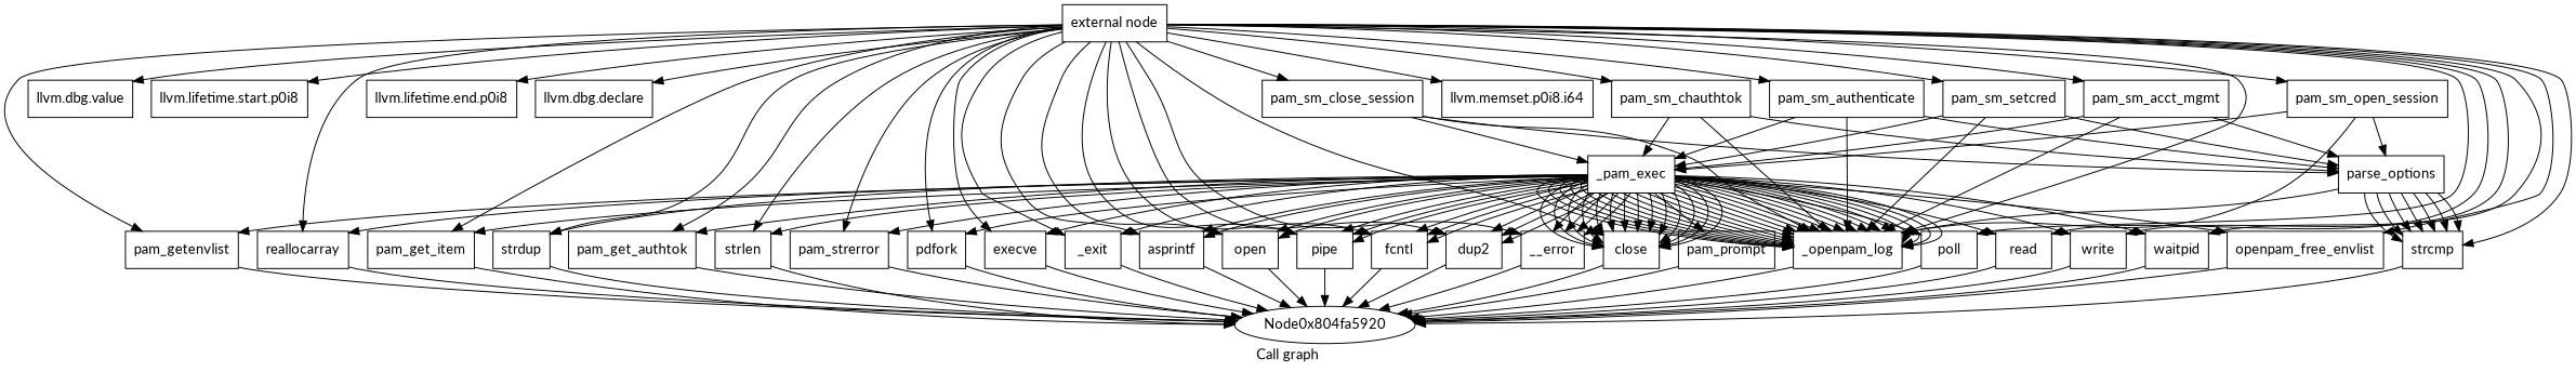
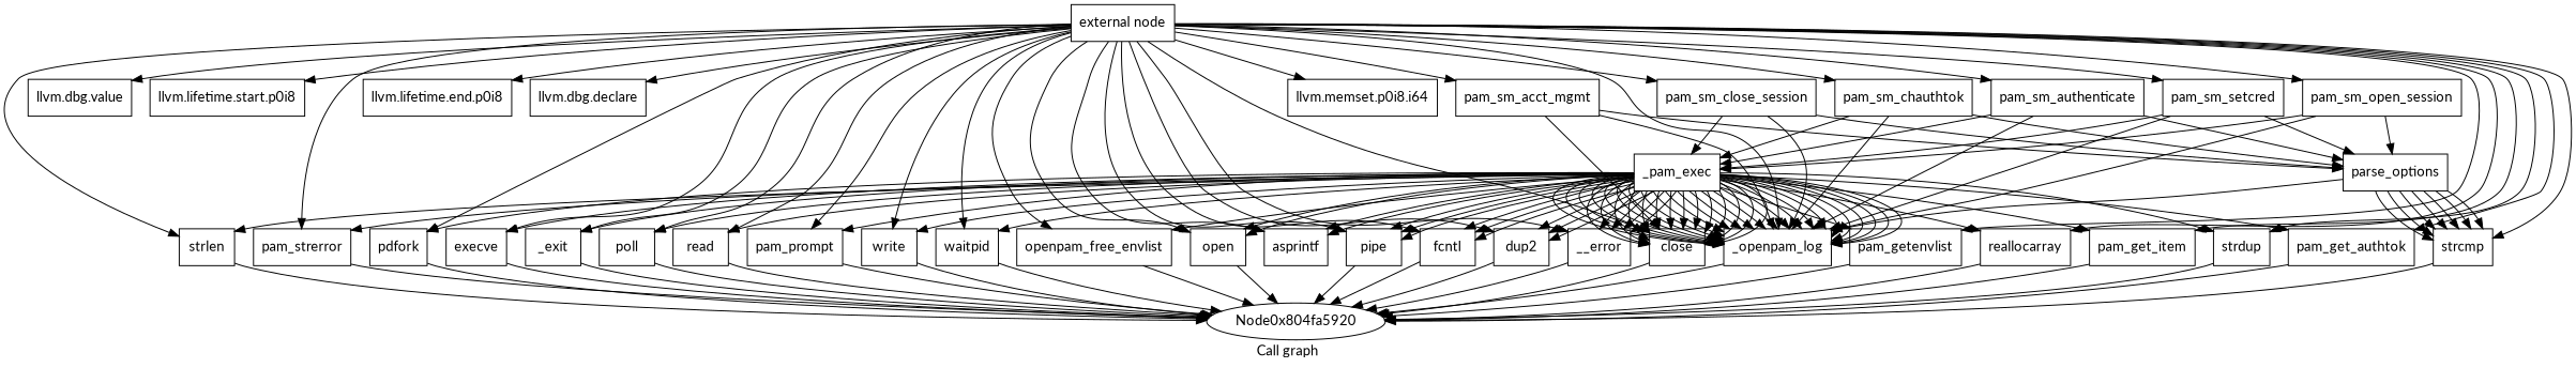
  digraph {
    fontname=Lato
    label="Call graph"
    node [fontname=Lato shape=record]
    edge [fontname=Lato]
    n1 [label="{external node}"]
    n2 [label="{pam_sm_authenticate}"]
    n3 [label="{llvm.dbg.value}"]
    n4 [label="{llvm.lifetime.start.p0i8}"]
    n5 [label="{_openpam_log}"]
    n6 [label="{llvm.lifetime.end.p0i8}"]
    n7 [label="{llvm.dbg.declare}"]
    n8 [label="{pam_getenvlist}"]
    n9 [label="{reallocarray}"]
    n10 [label="{pam_get_item}"]
    n11 [label="{asprintf}"]
    n12 [label="{strdup}"]
    n13 [label="{pipe}"]
    n14 [label="{fcntl}"]
    n15 [label="{pam_get_authtok}"]
    n16 [label="{strlen}"]
    n17 [label="{pam_strerror}"]
    n18 [label="{open}"]
    n19 [label="{pdfork}"]
    n20 [label="{close}"]
    n21 [label="{dup2}"]
    n22 [label="{execve}"]
    n23 [label="{_exit}"]
    n24 [label="{llvm.memset.p0i8.i64}"]
    n25 [label="{poll}"]
    n26 [label="{read}"]
    n27 [label="{pam_prompt}"]
    n28 [label="{write}"]
    n29 [label="{__error}"]
    n30 [label="{waitpid}"]
    n31 [label="{openpam_free_envlist}"]
    n32 [label="{strcmp}"]
    n33 [label="{pam_sm_setcred}"]
    n34 [label="{pam_sm_acct_mgmt}"]
    n35 [label="{pam_sm_open_session}"]
    n36 [label="{pam_sm_close_session}"]
    n37 [label="{pam_sm_chauthtok}"]
    n38 [label="{parse_options}"]
    n39 [label="{_pam_exec}"]
    n40 [label=Node0x804fa5920 shape=""]
    n1 -> n2
    n1 -> n3
    n1 -> n4
    n1 -> n5
    n1 -> n6
    n1 -> n7
    n1 -> n8
    n1 -> n9
    n1 -> n10
    n1 -> n11
    n1 -> n12
    n1 -> n13
    n1 -> n14
    n1 -> n15
    n1 -> n16
    n1 -> n17
    n1 -> n18
    n1 -> n19
    n1 -> n20
    n1 -> n21
    n1 -> n22
    n1 -> n23
    n1 -> n24
    n1 -> n25
    n1 -> n26
+   n1 -> n27
    n1 -> n28
    n1 -> n29
    n1 -> n30
    n1 -> n31
    n1 -> n32
    n1 -> n33
    n1 -> n34
    n1 -> n35
    n1 -> n36
    n1 -> n37
    n2 -> n5
    n2 -> n38
    n2 -> n39
    n5 -> n40
    n8 -> n40
    n9 -> n40
    n10 -> n40
-   n11 -> n40
    n12 -> n40
    n13 -> n40
    n14 -> n40
    n15 -> n40
    n16 -> n40
    n17 -> n40
    n18 -> n40
    n19 -> n40
    n20 -> n40
    n21 -> n40
    n22 -> n40
    n23 -> n40
    n25 -> n40
    n26 -> n40
    n27 -> n40
    n28 -> n40
    n29 -> n40
    n30 -> n40
    n31 -> n40
    n32 -> n40
    n33 -> n5
    n33 -> n38
    n33 -> n39
    n34 -> n5
    n34 -> n38
-   n34 -> n39
+   n34 -> n20
    n35 -> n5
    n35 -> n38
    n35 -> n39
    n36 -> n5
    n36 -> n38
    n36 -> n39
    n37 -> n5
    n37 -> n38
    n37 -> n39
    n38 -> n5
    n38 -> n32
    n38 -> n32
    n38 -> n32
    n38 -> n32
    n38 -> n32
    n38 -> n32
    n38 -> n32
    n39 -> n5
    n39 -> n5
    n39 -> n5
    n39 -> n5
    n39 -> n5
    n39 -> n5
    n39 -> n5
    n39 -> n5
    n39 -> n5
    n39 -> n5
    n39 -> n5
    n39 -> n5
    n39 -> n5
    n39 -> n5
    n39 -> n5
    n39 -> n5
    n39 -> n5
    n39 -> n5
    n39 -> n5
    n39 -> n5
    n39 -> n5
    n39 -> n5
    n39 -> n5
    n39 -> n5
    n39 -> n5
    n39 -> n8
    n39 -> n9
    n39 -> n10
    n39 -> n11
    n39 -> n11
    n39 -> n12
    n39 -> n13
    n39 -> n13
    n39 -> n13
    n39 -> n14
    n39 -> n14
    n39 -> n14
    n39 -> n15
    n39 -> n16
    n39 -> n17
    n39 -> n18
    n39 -> n18
    n39 -> n19
    n39 -> n20
    n39 -> n20
    n39 -> n20
    n39 -> n20
    n39 -> n20
    n39 -> n20
    n39 -> n20
    n39 -> n20
    n39 -> n20
    n39 -> n20
    n39 -> n20
    n39 -> n20
    n39 -> n20
    n39 -> n20
    n39 -> n21
    n39 -> n21
    n39 -> n21
    n39 -> n22
    n39 -> n23
    n39 -> n25
    n39 -> n26
    n39 -> n27
    n39 -> n28
    n39 -> n29
    n39 -> n29
    n39 -> n29
    n39 -> n29
    n39 -> n30
    n39 -> n31
  }
